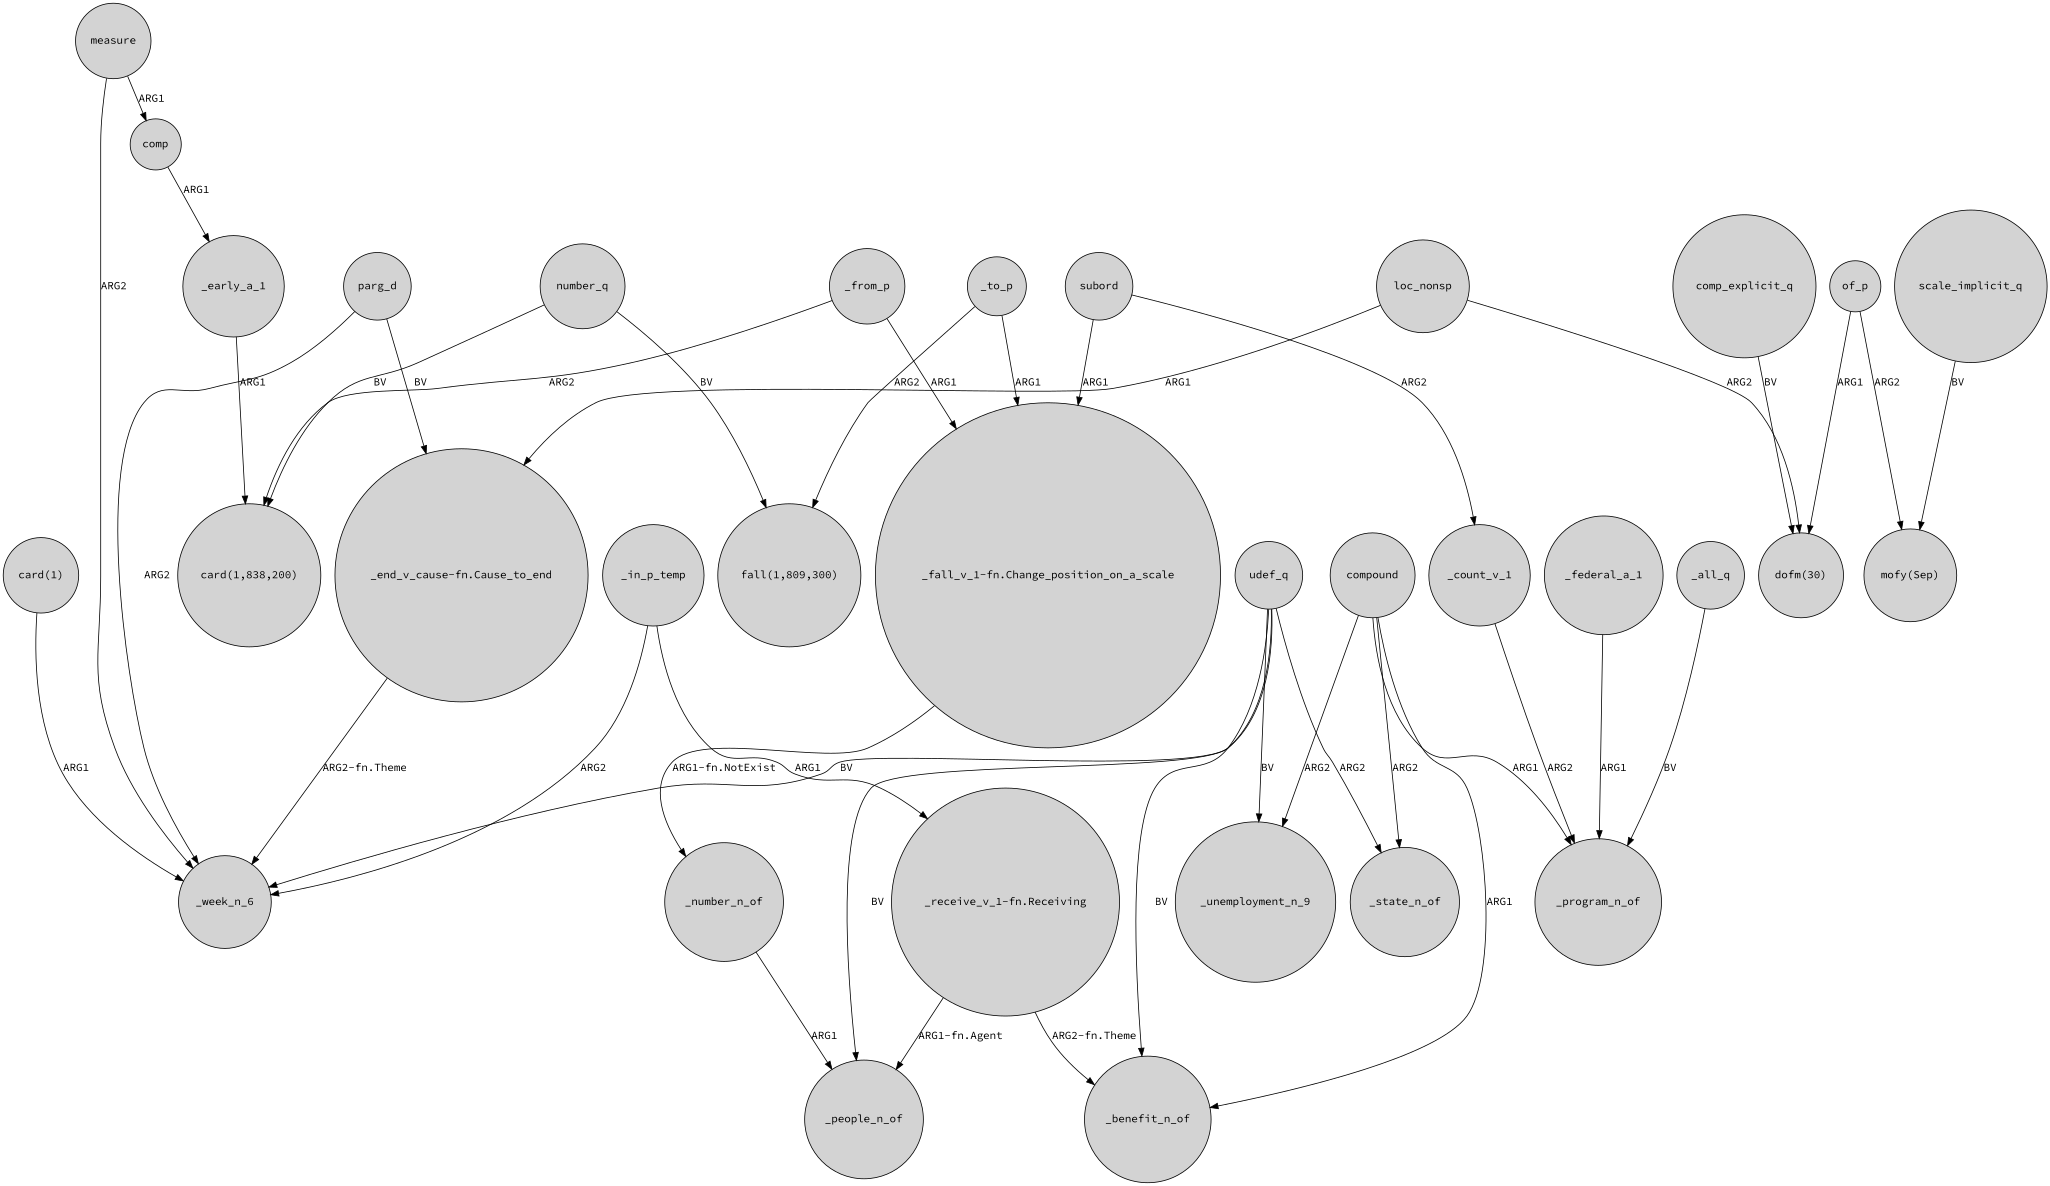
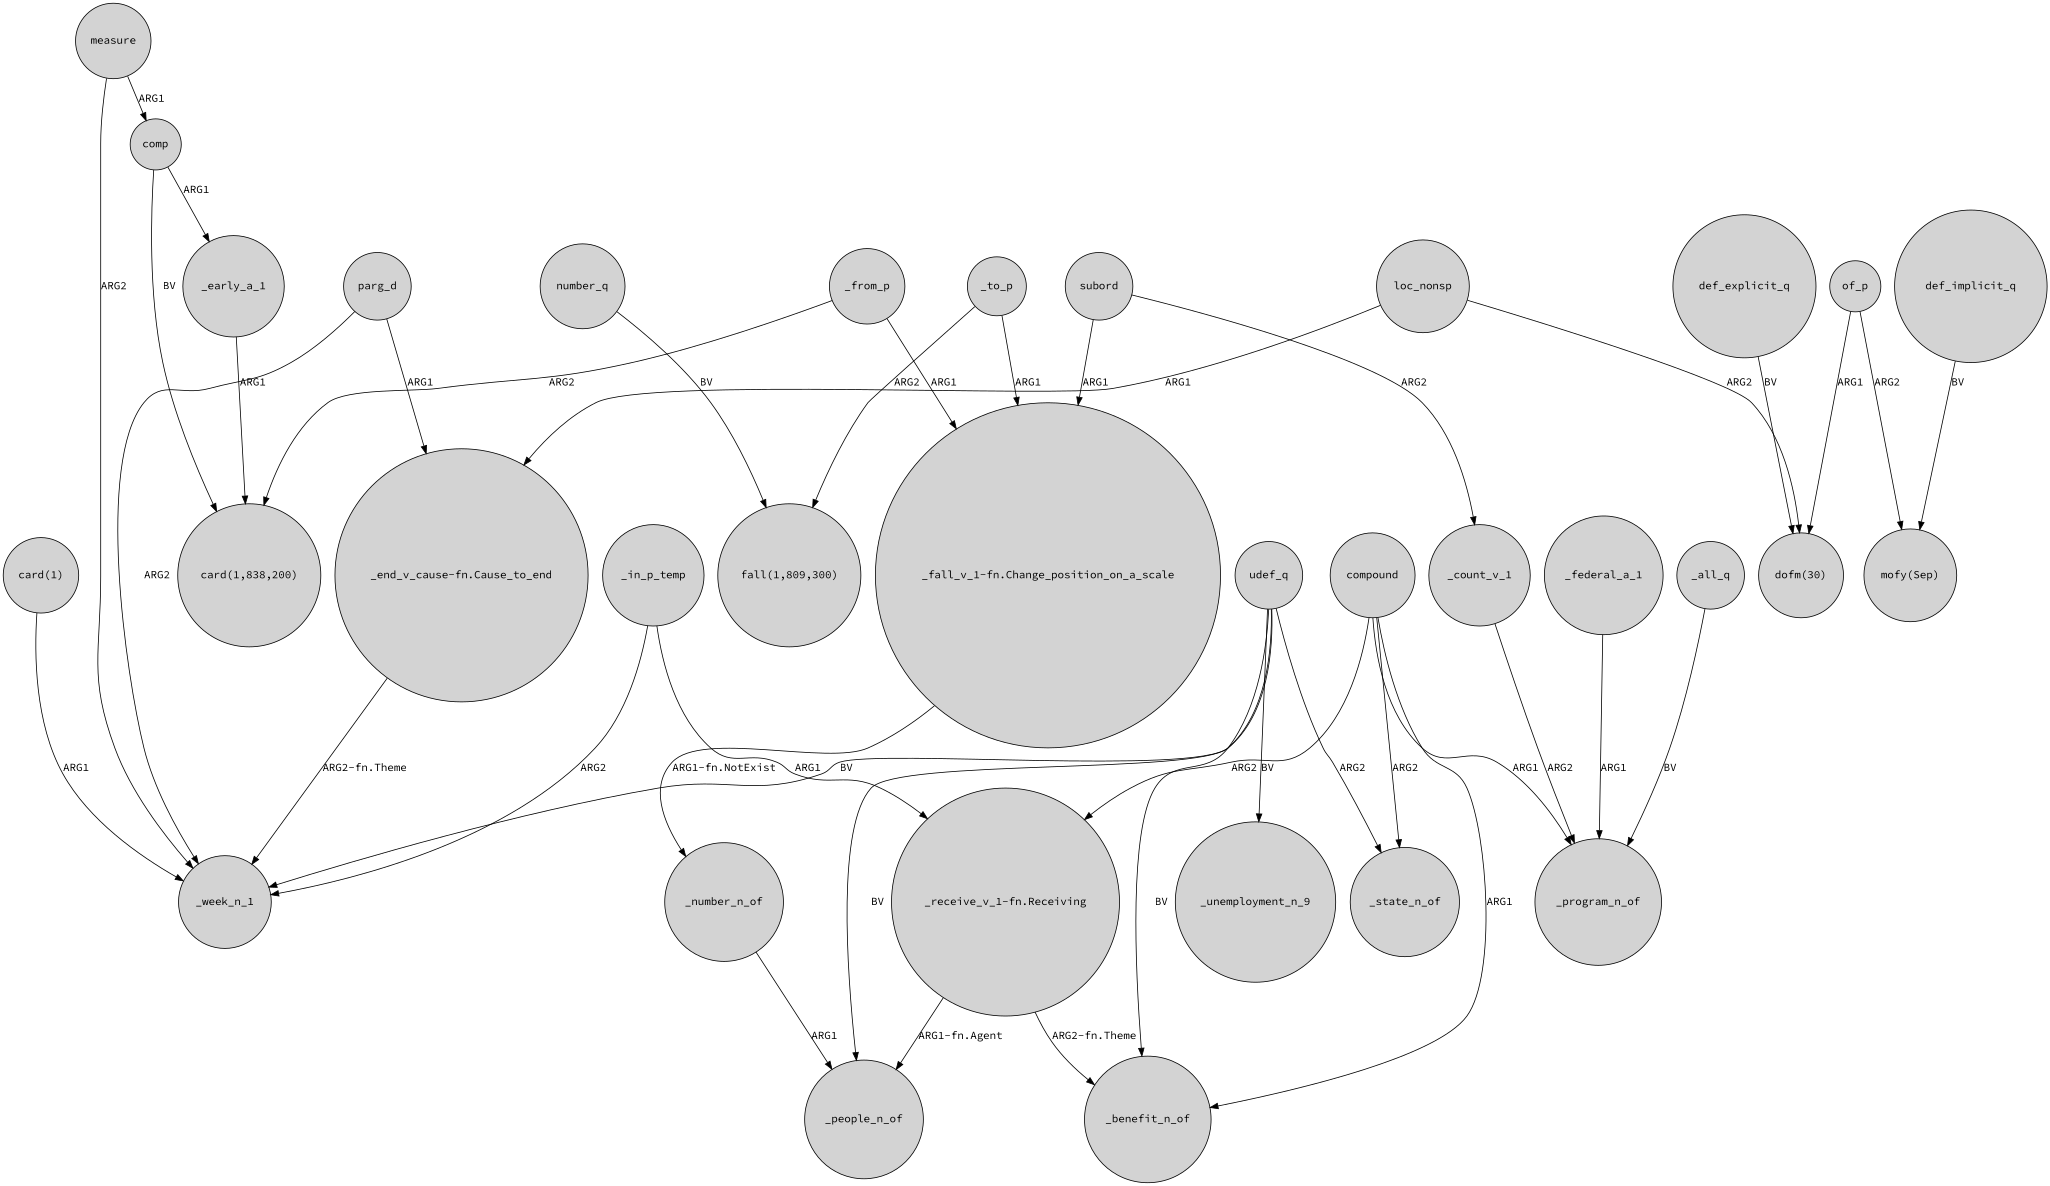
  digraph {
    fontname="Source Code Pro"
    node [fontname="Source Code Pro" shape=circle style=filled]
    edge [fontname="Source Code Pro"]
    "_end_v_cause-fn.Cause_to_end"
-   _week_n_1 [label=_week_n_6]
+   _week_n_1
    number_q
    "card(1,838,200)"
    n5 [label="fall(1,809,300)"]
    measure
    comp
    _early_a_1
    _from_p
    "_fall_v_1-fn.Change_position_on_a_scale"
    _number_n_of
    _people_n_of
    udef_q
    _state_n_of
    _benefit_n_of
    n16 [label=_unemployment_n_9]
    "_receive_v_1-fn.Receiving"
    parg_d
    _to_p
    _in_p_temp
    compound
    _program_n_of
    of_p
    "mofy(Sep)"
    "dofm(30)"
    subord
    _count_v_1
-   def_explicit_q [label=comp_explicit_q]
+   def_explicit_q
    loc_nonsp
-   def_implicit_q [label=scale_implicit_q]
+   def_implicit_q
    _federal_a_1
    "card(1)"
    _all_q
    "_end_v_cause-fn.Cause_to_end" -> _week_n_1 [label="ARG2-fn.Theme"]
-   number_q -> "card(1,838,200)" [label=BV]
+   comp -> "card(1,838,200)" [label=BV]
    number_q -> n5 [label=BV]
    measure -> _week_n_1 [label=ARG2]
    measure -> comp [label=ARG1]
    comp -> _early_a_1 [label=ARG1]
    _early_a_1 -> "card(1,838,200)" [label=ARG1]
    _from_p -> "card(1,838,200)" [label=ARG2]
    _from_p -> "_fall_v_1-fn.Change_position_on_a_scale" [label=ARG1]
    "_fall_v_1-fn.Change_position_on_a_scale" -> _number_n_of [label="ARG1-fn.NotExist"]
    _number_n_of -> _people_n_of [label=ARG1]
    udef_q -> _week_n_1 [label=BV]
    udef_q -> _people_n_of [label=BV]
    udef_q -> _state_n_of [label=ARG2]
    udef_q -> _benefit_n_of [label=BV]
    udef_q -> n16 [label=BV]
    "_receive_v_1-fn.Receiving" -> _people_n_of [label="ARG1-fn.Agent"]
    "_receive_v_1-fn.Receiving" -> _benefit_n_of [label="ARG2-fn.Theme"]
-   parg_d -> "_end_v_cause-fn.Cause_to_end" [label=BV]
+   parg_d -> "_end_v_cause-fn.Cause_to_end" [label=ARG1]
    parg_d -> _week_n_1 [label=ARG2]
    _to_p -> n5 [label=ARG2]
    _to_p -> "_fall_v_1-fn.Change_position_on_a_scale" [label=ARG1]
    _in_p_temp -> _week_n_1 [label=ARG2]
    _in_p_temp -> "_receive_v_1-fn.Receiving" [label=ARG1]
    compound -> _state_n_of [label=ARG2]
    compound -> _benefit_n_of [label=ARG1]
-   compound -> n16 [label=ARG2]
+   compound -> "_receive_v_1-fn.Receiving" [label=ARG2]
    compound -> _program_n_of [label=ARG1]
    of_p -> "mofy(Sep)" [label=ARG2]
    of_p -> "dofm(30)" [label=ARG1]
    subord -> "_fall_v_1-fn.Change_position_on_a_scale" [label=ARG1]
    subord -> _count_v_1 [label=ARG2]
    _count_v_1 -> _program_n_of [label=ARG2]
    def_explicit_q -> "dofm(30)" [label=BV]
    loc_nonsp -> "_end_v_cause-fn.Cause_to_end" [label=ARG1]
    loc_nonsp -> "dofm(30)" [label=ARG2]
    def_implicit_q -> "mofy(Sep)" [label=BV]
    _federal_a_1 -> _program_n_of [label=ARG1]
    "card(1)" -> _week_n_1 [label=ARG1]
    _all_q -> _program_n_of [label=BV]
  }
